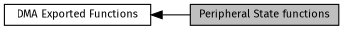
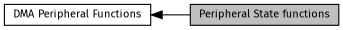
  digraph {
    rankdir=LR
    fontname="Fira Sans"
    node [color=black fontname="Fira Sans" fontsize=10 shape=box style=filled]
    n1 [fillcolor=grey75 fontcolor=black height=0.2 label="Peripheral State functions" width=0.4]
-   n2 [fillcolor=white height=0.2 label="DMA Exported Functions" width=0.4]
+   n2 [fillcolor=white height=0.2 label="DMA Peripheral Functions" width=0.4]
    n2 -> n1 [dir=back fontname="Fira Sans" fontsize=10 labelfontname=Helvetica labelfontsize=10 shape=plaintext style=solid]
  }
